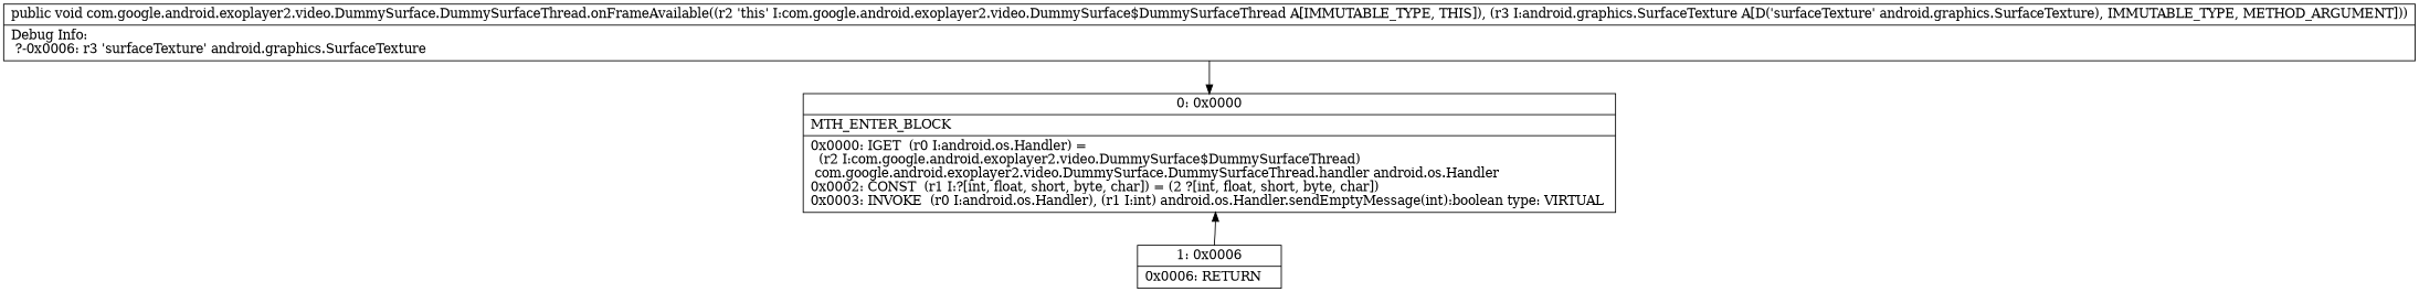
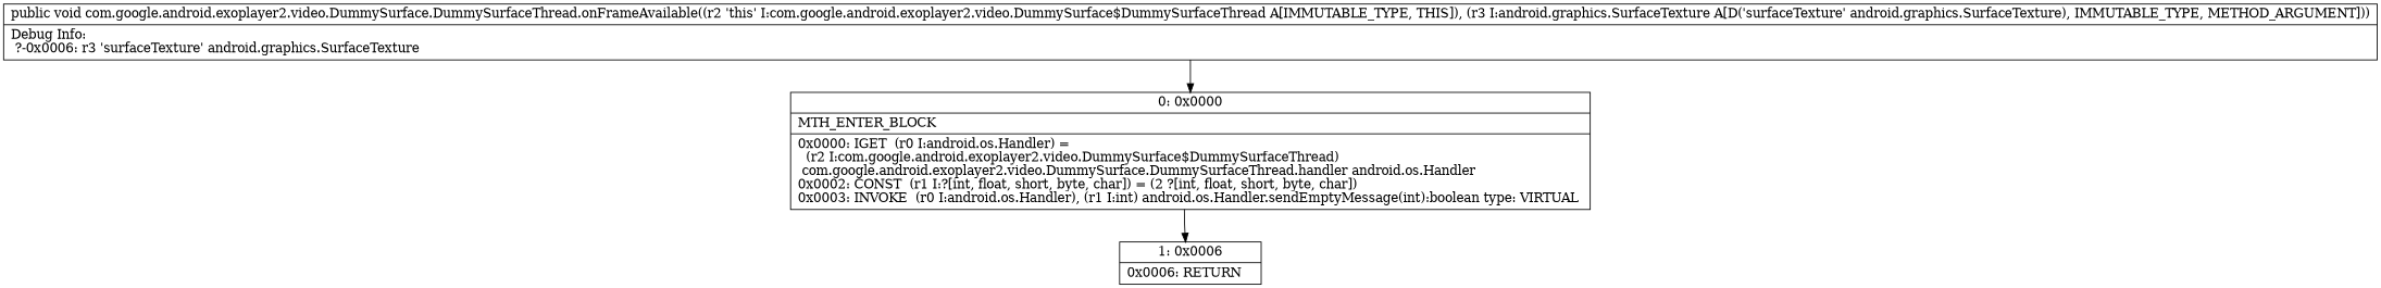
  digraph {
    node [shape=record]
    n1 [label="{0\:\ 0x0000|MTH_ENTER_BLOCK\l|0x0000: IGET  (r0 I:android.os.Handler) = \l  (r2 I:com.google.android.exoplayer2.video.DummySurface$DummySurfaceThread)\l com.google.android.exoplayer2.video.DummySurface.DummySurfaceThread.handler android.os.Handler \l0x0002: CONST  (r1 I:?[int, float, short, byte, char]) = (2 ?[int, float, short, byte, char]) \l0x0003: INVOKE  (r0 I:android.os.Handler), (r1 I:int) android.os.Handler.sendEmptyMessage(int):boolean type: VIRTUAL \l}"]
    n2 [label="{1\:\ 0x0006|0x0006: RETURN   \l}"]
    n3 [label="{public void com.google.android.exoplayer2.video.DummySurface.DummySurfaceThread.onFrameAvailable((r2 'this' I:com.google.android.exoplayer2.video.DummySurface$DummySurfaceThread A[IMMUTABLE_TYPE, THIS]), (r3 I:android.graphics.SurfaceTexture A[D('surfaceTexture' android.graphics.SurfaceTexture), IMMUTABLE_TYPE, METHOD_ARGUMENT]))  | Debug Info:\l  ?\-0x0006: r3 'surfaceTexture' android.graphics.SurfaceTexture\l}"]
-   n2 -> n1
+   n1 -> n2
    n3 -> n1
  }
